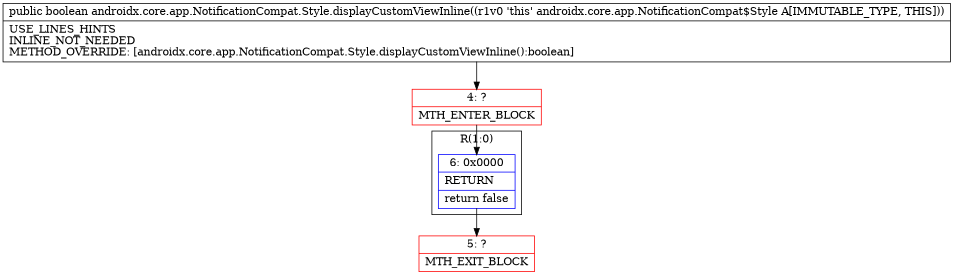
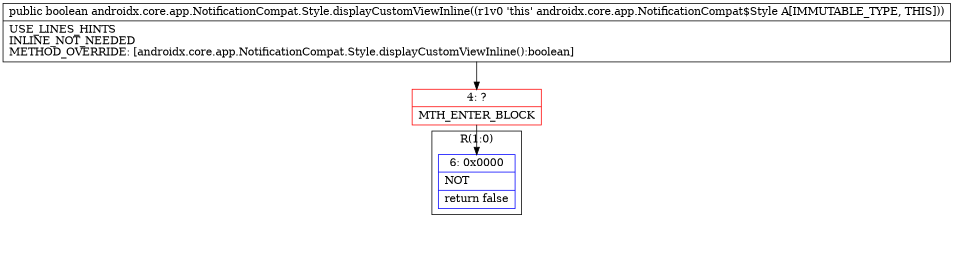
  digraph {
    node [color=red shape=record]
-   n1 [color=blue label="{6\:\ 0x0000|RETURN\l|return false\l}"]
-   n2 [label="{5\:\ ?|MTH_EXIT_BLOCK\l}"]
+   n1 [color=blue label="{6\:\ 0x0000|NOT\l|return false\l}"]
    n3 [label="{4\:\ ?|MTH_ENTER_BLOCK\l}"]
    n4 [label="{public boolean androidx.core.app.NotificationCompat.Style.displayCustomViewInline((r1v0 'this' androidx.core.app.NotificationCompat$Style A[IMMUTABLE_TYPE, THIS]))  | USE_LINES_HINTS\lINLINE_NOT_NEEDED\lMETHOD_OVERRIDE: [androidx.core.app.NotificationCompat.Style.displayCustomViewInline():boolean]\l}" color=""]
    subgraph cluster_1 {
      label="R(1:0)"
      n1
    }
-   n1 -> n2
    n3 -> n1
    n4 -> n3
  }
